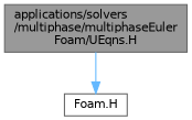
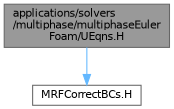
  digraph {
    node [fontname=Helvetica fontsize=10 shape=box style=filled]
    n1 [color=gray40 fillcolor=grey60 fontcolor=black height=0.2 label="applications/solvers\l/multiphase/multiphaseEuler\lFoam/UEqns.H" width=0.4]
-   n2 [color=grey40 fillcolor=white height=0.2 label="Foam.H" width=0.4]
+   n2 [color=grey40 fillcolor=white height=0.2 label="MRFCorrectBCs.H" width=0.4]
    n1 -> n2 [color=steelblue1 fontname=Helvetica fontsize=10 labelfontname=Helvetica labelfontsize=10 style=solid]
  }
